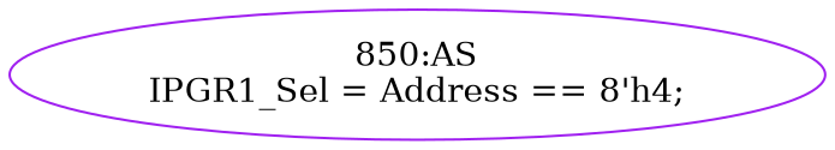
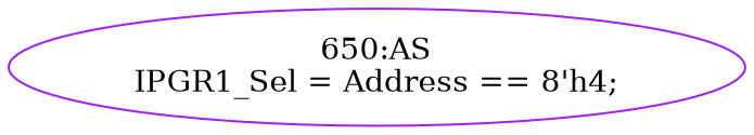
  strict digraph {
-   n1 [ast="<pyverilog.vparser.ast.Assign object at 0x7fbdee0c8310>" def_var="['IPGR1_Sel']" fillcolor=white label="850:AS\nIPGR1_Sel = Address == 8'h4;" statements="[]" style=filled typ=Assign use_var="['Address']" color=purple]
+   n1 [ast="<pyverilog.vparser.ast.Assign object at 0x7fbdee0c8310>" def_var="['IPGR1_Sel']" fillcolor=white label="650:AS\nIPGR1_Sel = Address == 8'h4;" statements="[]" style=filled typ=Assign use_var="['Address']" color=purple]
  }
